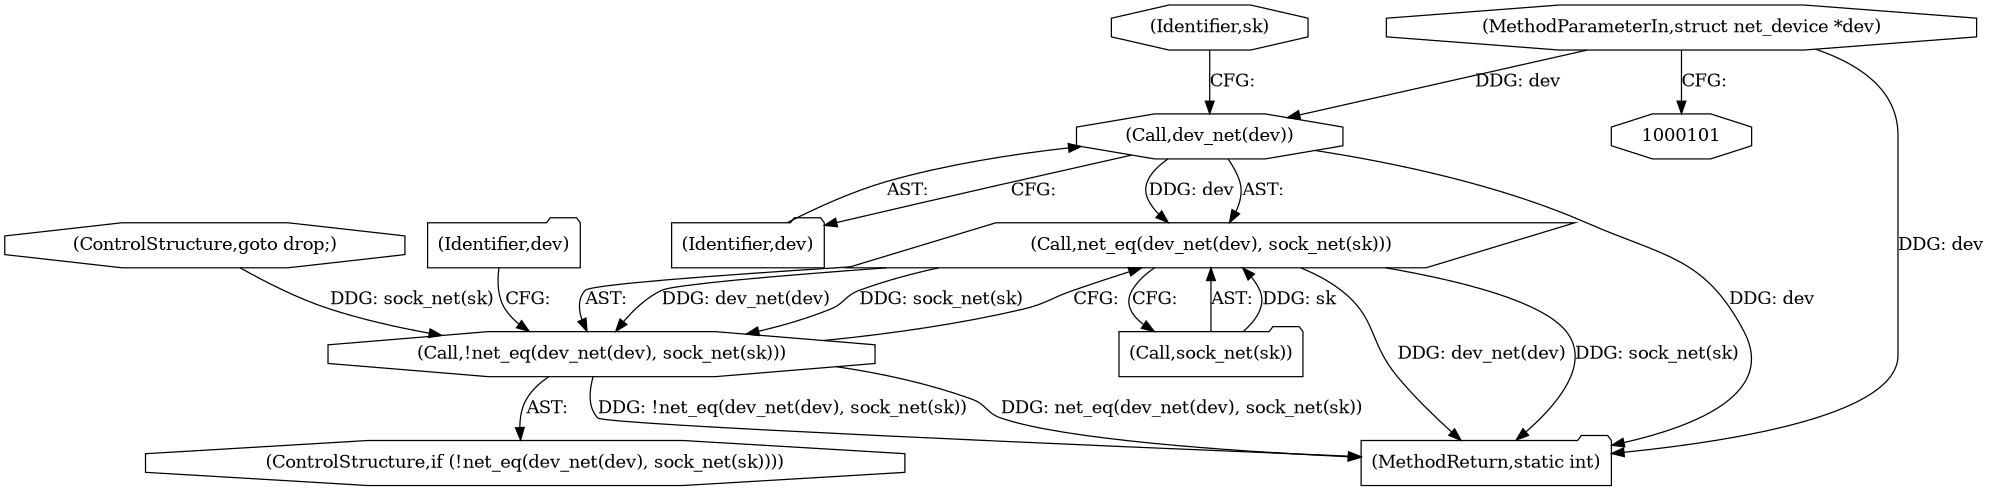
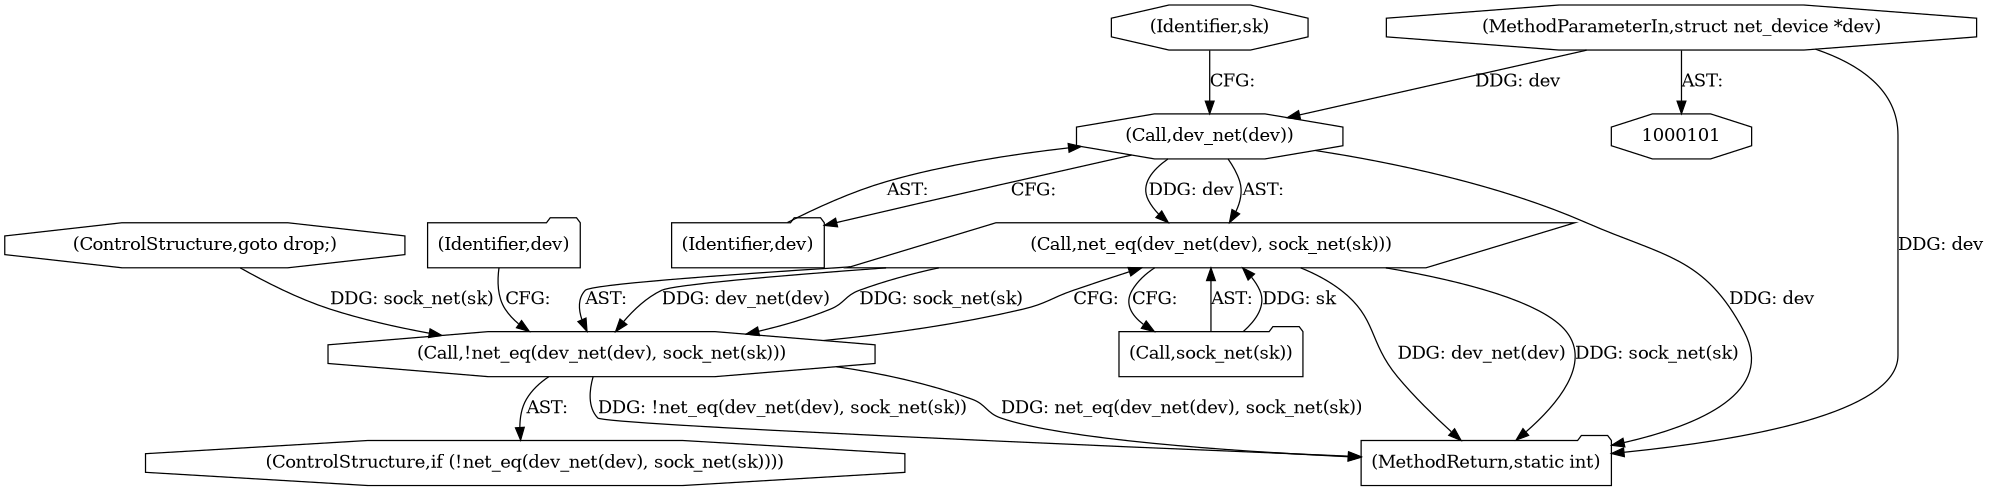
  digraph {
    node [shape=octagon]
    n1 [label="(MethodParameterIn,struct net_device *dev)"]
    n2 [label="(Call,dev_net(dev))"]
    n3 [label="(MethodReturn,static int)" shape=folder]
    1000101
    n5 [label="(Call,net_eq(dev_net(dev), sock_net(sk)))" shape=parallelogram]
    n6 [label="(Identifier,dev)" shape=folder]
    n7 [label="(Call,!net_eq(dev_net(dev), sock_net(sk)))"]
    n8 [label="(Call,sock_net(sk))" shape=folder]
    n9 [label="(ControlStructure,if (!net_eq(dev_net(dev), sock_net(sk))))"]
    n10 [label="(Identifier,sk)"]
    n11 [label="(ControlStructure,goto drop;)"]
    n12 [label="(Identifier,dev)" shape=folder]
    n1 -> n2 [label="DDG: dev"]
    n1 -> n3 [label="DDG: dev"]
-   n1 -> 1000101 [label="CFG: "]
+   n1 -> 1000101 [label="AST: "]
    n2 -> n3 [label="DDG: dev"]
    n2 -> n5 [label="AST: "]
    n2 -> n5 [label="DDG: dev"]
    n2 -> n6 [label="CFG: "]
    n5 -> n3 [label="DDG: dev_net(dev)"]
    n5 -> n3 [label="DDG: sock_net(sk)"]
    n5 -> n7 [label="AST: "]
    n5 -> n7 [label="DDG: dev_net(dev)"]
    n5 -> n7 [label="DDG: sock_net(sk)"]
    n5 -> n8 [label="CFG: "]
    n6 -> n2 [label="AST: "]
    n7 -> n3 [label="DDG: net_eq(dev_net(dev), sock_net(sk))"]
    n7 -> n3 [label="DDG: !net_eq(dev_net(dev), sock_net(sk))"]
    n7 -> n5 [label="CFG: "]
    n7 -> n9 [label="AST: "]
    n8 -> n5 [label="AST: "]
    n8 -> n5 [label="DDG: sk"]
    n10 -> n2 [label="CFG: "]
    n11 -> n7 [label="DDG: sock_net(sk)"]
    n12 -> n7 [label="CFG: "]
  }
